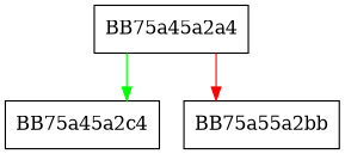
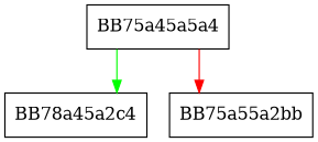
  digraph {
    splines=ortho
    node [shape=box]
-   BB75a45a2a4
-   BB75a45a2c4
+   BB75a45a2a4 [label=BB75a45a5a4]
+   BB75a45a2c4 [label=BB78a45a2c4]
    n3 [label=BB75a55a2bb]
    BB75a45a2a4 -> BB75a45a2c4 [color=green]
    BB75a45a2a4 -> n3 [color=red]
  }
